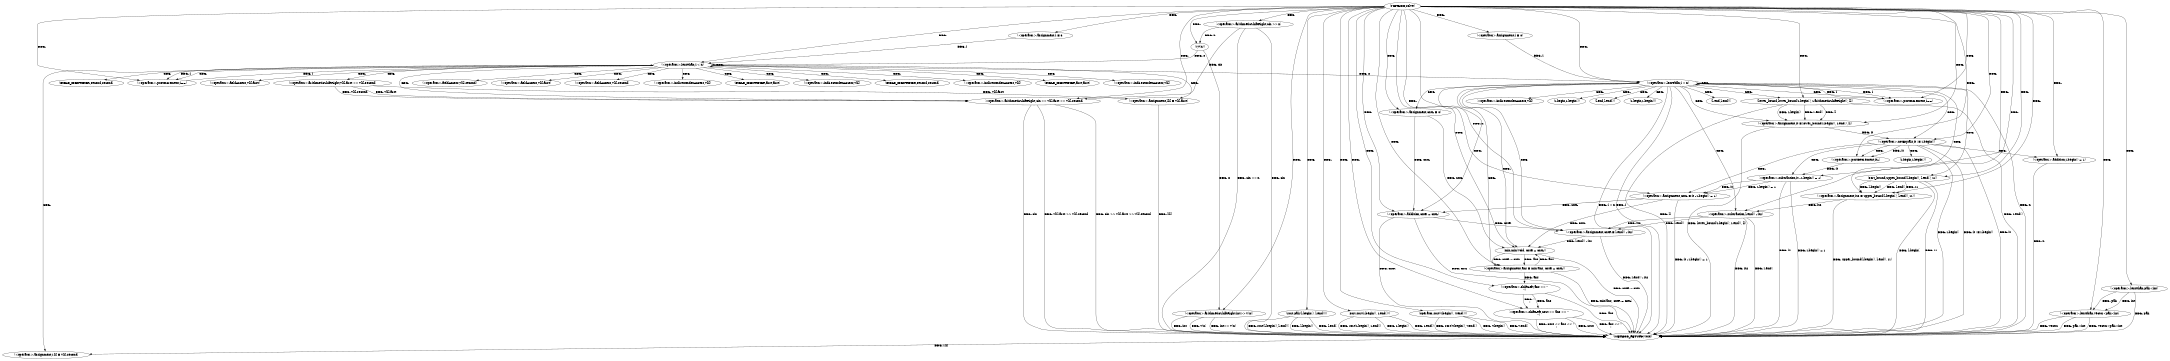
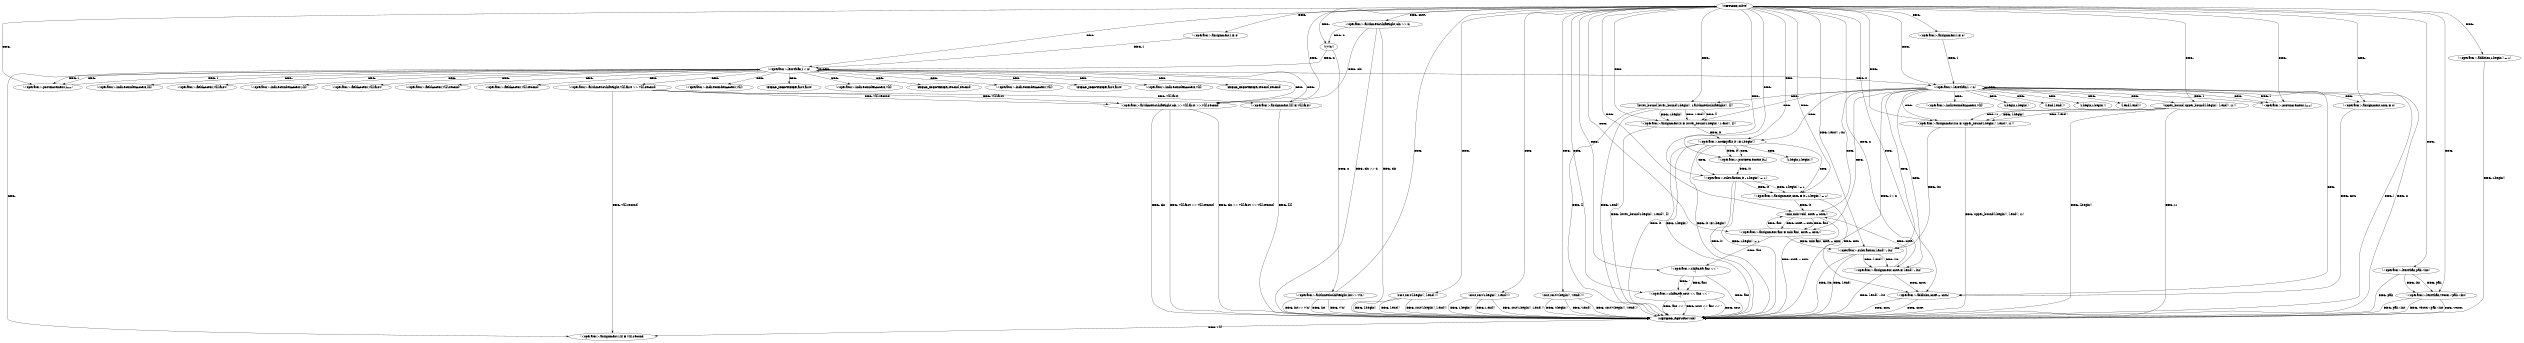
  digraph {
    n1 [label="(METHOD,solve)"]
    n2 [label="(<operator>.arithmeticShiftRight,cin >> n)"]
-   n3 [label="(sort,pair(l.begin(), l.end()))"]
-   n4 [label="(sort,sort(r.begin(), r.end()))"]
-   n5 [label="(operator,sort(v.begin(), v.end()))"]
+   n3 [label="(sort,sort(l.begin(), l.end()))"]
+   n4 [label="(cout,sort(r.begin(), r.end()))"]
+   n5 [label="(sort,sort(v.begin(), v.end()))"]
    n6 [label="(<operator>.shiftLeft,cout << ans << \"\n\")"]
    n7 [label="(<operator>.lessThan,vector<pair<int)"]
    n8 [label="(<operator>.arithmeticShiftRight,int>> v(n))"]
    n9 [label="(<operator>.assignment,i = 0)"]
    n10 [label="(<operator>.lessThan,i < n)"]
    n11 [label="(<operator>.postIncrement,i++)"]
    n12 [label="(<operator>.assignment,i = 0)"]
    n13 [label="(<operator>.lessThan,i < n)"]
    n14 [label="(<operator>.postIncrement,i++)"]
    n15 [label="(<operator>.arithmeticShiftRight,cin >> v[i].first >> v[i].second)"]
    n16 [label="(<operator>.assignment,it = lower_bound(r.begin(), r.end(), ll))"]
    n17 [label="(<operator>.assignment,it2 = upper_bound(l.begin(), l.end(), rr))"]
    n18 [label="(<operator>.assignment,cntL = 0)"]
    n19 [label="(<operator>.assignment,cntR = l.end() - it2)"]
    n20 [label="(<operator>.assignment,ans = min(ans, cntR + cntL))"]
    n21 [label="(<operator>.shiftLeft,ans << \"\n\")"]
    n22 [label="(<operator>.lessThan,pair<int)"]
    n23 [label="(v,v(n))"]
    n24 [label="(<operator>.notEquals,it != r.begin())"]
    n25 [label="(lower_bound,lower_bound(r.begin(), r.arithmeticShiftRight(), ll))"]
-   n26 [label="(sort_bound,upper_bound(l.begin(), l.end(), rr))"]
+   n26 [label="(upper_bound,upper_bound(l.begin(), l.end(), rr))"]
    n27 [label="(<operator>.postDecrement,it--)"]
    n28 [label="(<operator>.assignment,cntL = it - r.begin() + 1)"]
    n29 [label="(<operator>.subtraction,l.end() - it2)"]
    n30 [label="(min,min(void, cntR + cntL))"]
    n31 [label="(<operator>.addition,cntR + cntL)"]
    n32 [label="(<operator>.subtraction,it - r.begin() + 1)"]
    n33 [label="(<operator>.addition,r.begin() + 1)"]
    n34 [label="(METHOD_RETURN,void)"]
    n35 [label="(<operator>.assignment,l[i] = v[i].first)"]
    n36 [label="(<operator>.assignment,r[i] = v[i].second)"]
    n37 [label="(<operator>.arithmeticShiftRight,v[i].first >> v[i].second)"]
+   n38 [label="(<operator>.indirectIndexAccess,l[i])"]
    n39 [label="(<operator>.fieldAccess,v[i].first)"]
+   n40 [label="(<operator>.indirectIndexAccess,r[i])"]
    n41 [label="(<operator>.fieldAccess,v[i].second)"]
    n42 [label="(<operator>.fieldAccess,v[i].first)"]
    n43 [label="(<operator>.fieldAccess,v[i].second)"]
    n44 [label="(<operator>.indirectIndexAccess,v[i])"]
    n45 [label="(FIELD_IDENTIFIER,first,first)"]
    n46 [label="(<operator>.indirectIndexAccess,v[i])"]
    n47 [label="(FIELD_IDENTIFIER,second,second)"]
    n48 [label="(<operator>.indirectIndexAccess,v[i])"]
    n49 [label="(FIELD_IDENTIFIER,first,first)"]
    n50 [label="(<operator>.indirectIndexAccess,v[i])"]
    n51 [label="(FIELD_IDENTIFIER,second,second)"]
    n52 [label="(<operator>.indirectIndexAccess,v[i])"]
    n53 [label="(r.begin,r.begin())"]
    n54 [label="(l.end,l.end())"]
    n55 [label="(r.begin,r.begin())"]
    n56 [label="(l.end,l.end())"]
    n57 [label="(r.begin,r.begin())"]
-   n1 -> n2 [label="DDG: "]
+   n1 -> n2 [label="DDG: cntR"]
    n1 -> n3 [label="DDG: "]
    n1 -> n4 [label="DDG: "]
    n1 -> n5 [label="DDG: "]
    n1 -> n6 [label="DDG: "]
    n1 -> n7 [label="DDG: "]
-   n1 -> n8 [label="DDG: "]
+   n8 -> n1 [label="DDG: "]
    n1 -> n9 [label="DDG: "]
    n1 -> n10 [label="DDG: "]
    n1 -> n11 [label="DDG: "]
    n1 -> n12 [label="DDG: "]
    n1 -> n13 [label="DDG: "]
    n1 -> n14 [label="DDG: "]
    n1 -> n15 [label="DDG: "]
    n1 -> n16 [label="DDG: "]
    n1 -> n17 [label="DDG: "]
-   n1 -> n18 [label="DDG: "]
+   n1 -> n18 [label="CDG: "]
    n1 -> n19 [label="DDG: n"]
    n1 -> n20 [label="DDG: "]
    n1 -> n21 [label="DDG: "]
    n1 -> n22 [label="DDG: "]
    n1 -> n23 [label="DDG: "]
    n1 -> n24 [label="DDG: "]
    n1 -> n25 [label="DDG: "]
    n1 -> n26 [label="DDG: "]
    n1 -> n27 [label="DDG: "]
    n1 -> n28 [label="DDG: "]
-   n1 -> n29 [label="DDG: "]
+   n1 -> n29 [label="DDG: l.end() - it2"]
    n1 -> n30 [label="DDG: "]
    n1 -> n31 [label="DDG: "]
    n1 -> n32 [label="DDG: "]
    n1 -> n33 [label="DDG: "]
    n2 -> n15 [label="DDG: cin"]
    n2 -> n23 [label="DDG: n"]
    n2 -> n34 [label="DDG: cin"]
    n2 -> n34 [label="DDG: cin >> n"]
    n3 -> n34 [label="DDG: l.begin()"]
    n3 -> n34 [label="DDG: l.end()"]
    n3 -> n34 [label="DDG: sort(l.begin(), l.end())"]
    n4 -> n34 [label="DDG: r.begin()"]
    n4 -> n34 [label="DDG: r.end()"]
    n4 -> n34 [label="DDG: sort(r.begin(), r.end())"]
    n5 -> n34 [label="DDG: v.begin()"]
    n5 -> n34 [label="DDG: v.end()"]
    n5 -> n34 [label="DDG: sort(v.begin(), v.end())"]
    n6 -> n34 [label="DDG: ans << \"\n\""]
    n6 -> n34 [label="DDG: cout << ans << \"\n\""]
    n6 -> n34 [label="DDG: cout"]
    n7 -> n34 [label="DDG: pair<int"]
    n7 -> n34 [label="DDG: vector<pair<int"]
    n7 -> n34 [label="DDG: vector"]
    n8 -> n34 [label="DDG: int"]
    n8 -> n34 [label="DDG: v(n)"]
    n8 -> n34 [label="DDG: int>> v(n)"]
    n9 -> n10 [label="DDG: i"]
    n10 -> n10 [label="CDG: "]
    n10 -> n11 [label="DDG: i"]
    n10 -> n11 [label="CDG: "]
    n10 -> n13 [label="DDG: n"]
    n10 -> n15 [label="CDG: "]
    n10 -> n35 [label="CDG: "]
    n10 -> n36 [label="CDG: "]
    n10 -> n37 [label="CDG: "]
+   n10 -> n38 [label="CDG: "]
    n10 -> n39 [label="CDG: "]
+   n10 -> n40 [label="CDG: "]
    n10 -> n41 [label="CDG: "]
    n10 -> n42 [label="CDG: "]
    n10 -> n43 [label="CDG: "]
    n10 -> n44 [label="CDG: "]
    n10 -> n45 [label="CDG: "]
    n10 -> n46 [label="CDG: "]
    n10 -> n47 [label="CDG: "]
    n10 -> n48 [label="CDG: "]
    n10 -> n49 [label="CDG: "]
    n10 -> n50 [label="CDG: "]
    n10 -> n51 [label="CDG: "]
    n11 -> n10 [label="DDG: i"]
    n12 -> n13 [label="DDG: i"]
    n13 -> n13 [label="CDG: "]
    n13 -> n14 [label="DDG: i"]
    n13 -> n14 [label="CDG: "]
    n13 -> n16 [label="CDG: "]
    n13 -> n17 [label="CDG: "]
    n13 -> n18 [label="CDG: "]
    n13 -> n19 [label="CDG: "]
    n13 -> n20 [label="CDG: "]
    n13 -> n24 [label="CDG: "]
    n13 -> n25 [label="CDG: "]
    n13 -> n26 [label="CDG: "]
    n13 -> n29 [label="CDG: "]
    n13 -> n30 [label="CDG: "]
    n13 -> n31 [label="CDG: "]
    n13 -> n34 [label="DDG: i"]
    n13 -> n34 [label="DDG: n"]
    n13 -> n34 [label="DDG: i < n"]
    n13 -> n52 [label="CDG: "]
    n13 -> n53 [label="CDG: "]
    n13 -> n54 [label="CDG: "]
    n13 -> n55 [label="CDG: "]
    n13 -> n56 [label="CDG: "]
    n14 -> n13 [label="DDG: i"]
    n15 -> n34 [label="DDG: cin"]
    n15 -> n34 [label="DDG: v[i].first >> v[i].second"]
    n15 -> n34 [label="DDG: cin >> v[i].first >> v[i].second"]
    n16 -> n24 [label="DDG: it"]
    n16 -> n34 [label="DDG: lower_bound(r.begin(), r.end(), ll)"]
    n17 -> n29 [label="DDG: it2"]
    n17 -> n34 [label="DDG: upper_bound(l.begin(), l.end(), rr)"]
-   n18 -> n30 [label="DDG: cntL"]
    n18 -> n31 [label="DDG: cntL"]
-   n19 -> n30 [label="DDG: l.end() - it2"]
-   n31 -> n19 [label="DDG: cntR"]
+   n19 -> n30 [label="DDG: cntR"]
+   n19 -> n31 [label="DDG: cntR"]
    n19 -> n34 [label="DDG: l.end() - it2"]
    n20 -> n21 [label="DDG: ans"]
    n20 -> n30 [label="DDG: ans"]
-   n20 -> n34 [label="DDG: min(ans, cntR + cntL)"]
+   n20 -> n29 [label="DDG: min(ans, cntR + cntL)"]
    n21 -> n6 [label="DDG: \"\n\""]
    n21 -> n6 [label="DDG: ans"]
    n21 -> n34 [label="DDG: ans"]
    n22 -> n7 [label="DDG: pair"]
    n22 -> n7 [label="DDG: int"]
    n22 -> n34 [label="DDG: pair"]
    n23 -> n8 [label="DDG: n"]
    n23 -> n10 [label="DDG: n"]
    n24 -> n27 [label="DDG: it"]
    n24 -> n27 [label="CDG: "]
    n24 -> n28 [label="CDG: "]
    n24 -> n32 [label="CDG: "]
-   n24 -> n33 [label="CDG: "]
    n24 -> n34 [label="DDG: it"]
    n24 -> n34 [label="DDG: r.begin()"]
    n24 -> n34 [label="DDG: it != r.begin()"]
    n24 -> n57 [label="CDG: "]
    n25 -> n16 [label="DDG: ll"]
    n25 -> n16 [label="DDG: r.begin()"]
    n25 -> n16 [label="DDG: r.end()"]
    n25 -> n34 [label="DDG: r.end()"]
    n25 -> n34 [label="DDG: ll"]
    n26 -> n17 [label="DDG: l.end()"]
    n26 -> n17 [label="DDG: rr"]
    n26 -> n17 [label="DDG: l.begin()"]
    n26 -> n34 [label="DDG: l.begin()"]
    n26 -> n34 [label="DDG: rr"]
    n27 -> n32 [label="DDG: it"]
-   n28 -> n30 [label="DDG: cntL"]
+   n28 -> n30 [label="DDG: it"]
    n28 -> n31 [label="DDG: cntL"]
-   n28 -> n34 [label="DDG: it - r.begin() + 1"]
    n29 -> n19 [label="DDG: it2"]
    n29 -> n19 [label="DDG: l.end()"]
    n29 -> n34 [label="DDG: l.end()"]
    n29 -> n34 [label="DDG: it2"]
    n30 -> n20 [label="DDG: cntR + cntL"]
    n30 -> n20 [label="DDG: ans"]
    n30 -> n34 [label="DDG: cntR + cntL"]
    n31 -> n34 [label="DDG: cntR"]
    n31 -> n34 [label="DDG: cntL"]
    n32 -> n28 [label="DDG: r.begin() + 1"]
    n32 -> n28 [label="DDG: it"]
    n32 -> n34 [label="DDG: it"]
    n32 -> n34 [label="DDG: r.begin() + 1"]
-   n33 -> n34 [label="DDG: n"]
+   n33 -> n34 [label="DDG: r.begin()"]
    n34 -> n36 [label="DDG: r[i]"]
    n35 -> n34 [label="DDG: l[i]"]
    n37 -> n15 [label="DDG: v[i].second"]
    n37 -> n15 [label="DDG: v[i].first"]
    n37 -> n35 [label="DDG: v[i].first"]
+   n37 -> n36 [label="DDG: v[i].second"]
  }
